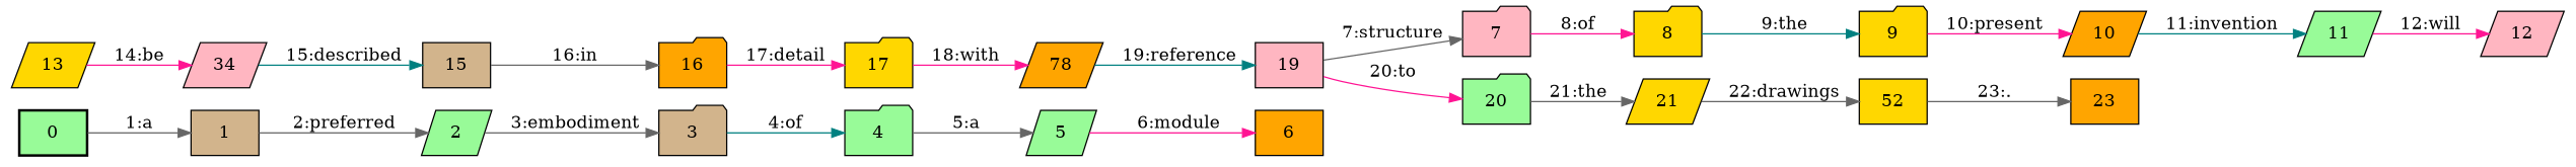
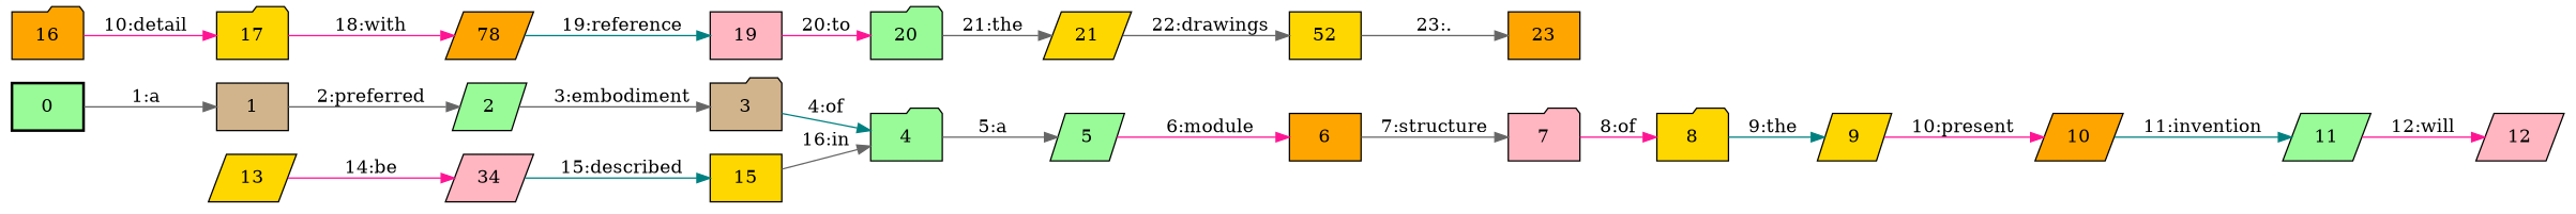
  digraph {
    nodesep=0.25
    rankdir=LR
    ranksep=0.4
    node [fillcolor=palegreen fontsize=14 shape=parallelogram style="solid,filled"]
    edge [color=gray40 fontsize=14]
    n1 [label=0 shape=box style="bold,filled"]
    n2 [fillcolor=tan label=1 shape=box]
    n3 [label=2]
    n4 [fillcolor=tan label=3 shape=folder]
    n5 [label=4 shape=folder]
    n6 [label=5]
    n7 [fillcolor=orange label=6 shape=box]
    n8 [fillcolor=lightpink label=7 shape=folder]
    n9 [fillcolor=gold label=8 shape=folder]
-   n10 [fillcolor=gold label=9 shape=folder]
+   n10 [fillcolor=gold label=9]
    n11 [fillcolor=orange label=10]
    n12 [label=11]
    n13 [fillcolor=lightpink label=12]
    n14 [fillcolor=gold label=13]
    n15 [fillcolor=lightpink label=34]
-   n16 [fillcolor=tan label=15 shape=box]
+   n16 [fillcolor=gold label=15 shape=box]
    n17 [fillcolor=orange label=16 shape=folder]
    n18 [fillcolor=gold label=17 shape=folder]
    n19 [fillcolor=orange label=78]
    n20 [fillcolor=lightpink label=19 shape=box]
    n21 [label=20 shape=folder]
    n22 [fillcolor=gold label=21]
    n23 [fillcolor=gold label=52 shape=box]
    n24 [fillcolor=orange label=23 shape=box]
    n1 -> n2 [label="1:a"]
    n2 -> n3 [label="2:preferred"]
    n3 -> n4 [label="3:embodiment"]
    n4 -> n5 [color=teal label="4:of"]
    n5 -> n6 [label="5:a"]
    n6 -> n7 [color=deeppink label="6:module"]
-   n20 -> n8 [label="7:structure"]
+   n7 -> n8 [label="7:structure"]
    n8 -> n9 [color=deeppink label="8:of"]
    n9 -> n10 [color=teal label="9:the"]
    n10 -> n11 [color=deeppink label="10:present"]
    n11 -> n12 [color=teal label="11:invention"]
    n12 -> n13 [color=deeppink label="12:will"]
    n14 -> n15 [color=deeppink label="14:be"]
    n15 -> n16 [color=teal label="15:described"]
-   n16 -> n17 [label="16:in"]
-   n17 -> n18 [color=deeppink label="17:detail"]
+   n16 -> n5 [label="16:in"]
+   n17 -> n18 [color=deeppink label="10:detail"]
    n18 -> n19 [color=deeppink label="18:with"]
    n19 -> n20 [color=teal label="19:reference"]
    n20 -> n21 [color=deeppink label="20:to"]
    n21 -> n22 [label="21:the"]
    n22 -> n23 [label="22:drawings"]
    n23 -> n24 [label="23:."]
  }
